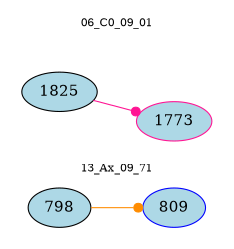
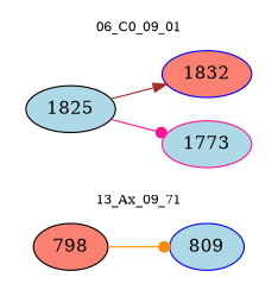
  digraph {
    rankdir=LR
    node [color=black fillcolor=lightblue style=filled]
    edge [arrowhead=dot]
-   n1 [label=798]
+   n1 [fillcolor=salmon label=798]
    n2 [color=blue label=809]
    n3 [label=1825]
    n4 [color=deeppink label=1773]
+   n5 [color=blue fillcolor=salmon label=1832]
    subgraph cluster_1 {
      color=white
      fontsize=10
      label="13_Ax_09_71"
      n1
      n2
    }
    subgraph cluster_2 {
      color=white
      fontsize=10
      label="06_C0_09_01"
      n3
      n4
+     n5
    }
    n1 -> n2 [color=darkorange]
    n3 -> n4 [color=deeppink]
+   n3 -> n5 [arrowhead=normal color=brown]
  }
